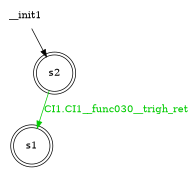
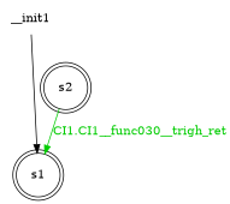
  digraph {
    node [shape=doublecircle]
    n1 [label=<s1>]
    n2 [label=<s2>]
    __init1 [shape=none]
    n2 -> n1 [color="#00cc00" label=<<font color="#00cc00">CI1.CI1__func030__trigh_ret</font>>]
-   __init1 -> n2
+   __init1 -> n1
  }
